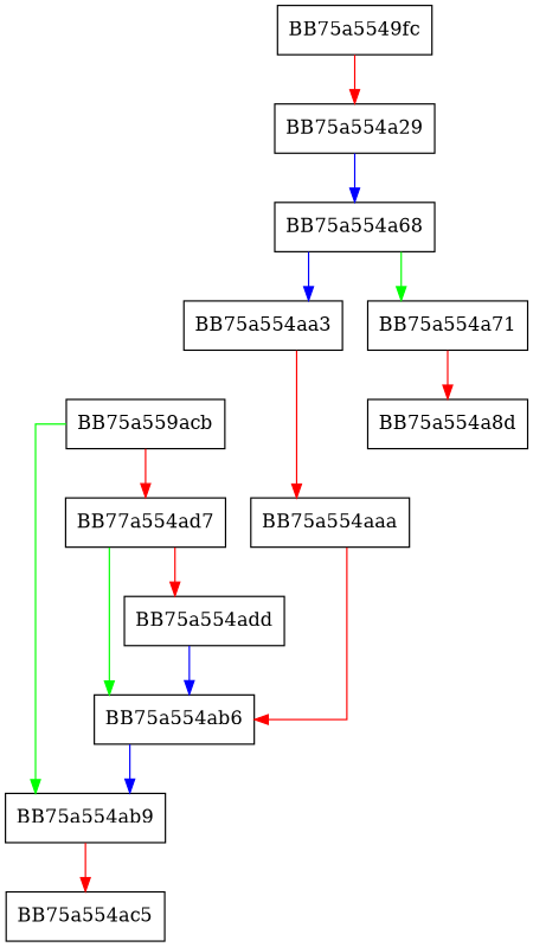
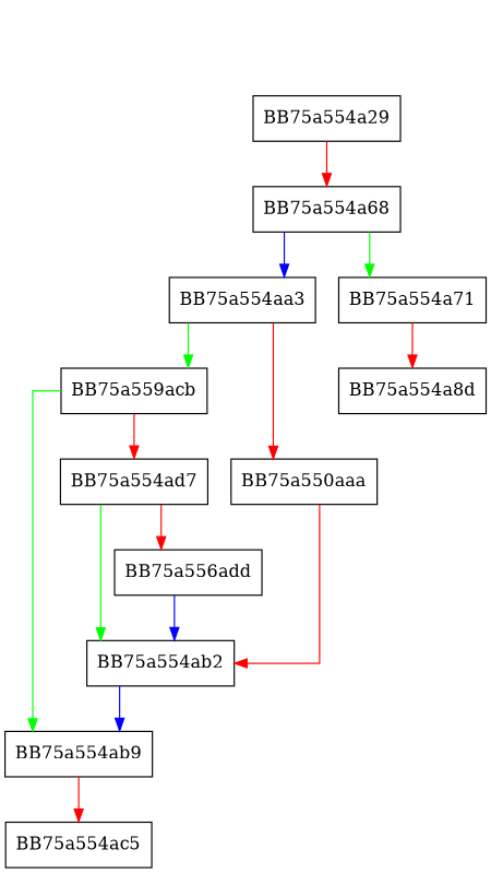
  digraph {
    splines=ortho
    node [shape=box]
    edge [color=red]
-   BB75a5549fc
    BB75a554a29
    BB75a554a68
    BB75a554aa3
    BB75a554a71
    n6 [label=BB75a559acb]
-   BB75a554aaa
+   BB75a554aaa [label=BB75a550aaa]
    BB75a554a8d
    BB75a554ab9
-   BB75a554ad7 [label=BB77a554ad7]
-   BB75a554ab2 [label=BB75a554ab6]
+   BB75a554ad7
+   BB75a554ab2
    BB75a554ac5
-   BB75a554add
-   BB75a5549fc -> BB75a554a29
-   BB75a554a29 -> BB75a554a68 [color=blue]
+   BB75a554add [label=BB75a556add]
+   BB75a554a29 -> BB75a554a68
    BB75a554a68 -> BB75a554aa3 [color=blue]
    BB75a554a68 -> BB75a554a71 [color=green]
+   BB75a554aa3 -> n6 [color=green]
    BB75a554aa3 -> BB75a554aaa
    BB75a554a71 -> BB75a554a8d
    n6 -> BB75a554ab9 [color=green]
    n6 -> BB75a554ad7
    BB75a554aaa -> BB75a554ab2
    BB75a554ab9 -> BB75a554ac5
    BB75a554ad7 -> BB75a554ab2 [color=green]
    BB75a554ad7 -> BB75a554add
    BB75a554ab2 -> BB75a554ab9 [color=blue]
    BB75a554add -> BB75a554ab2 [color=blue]
  }
